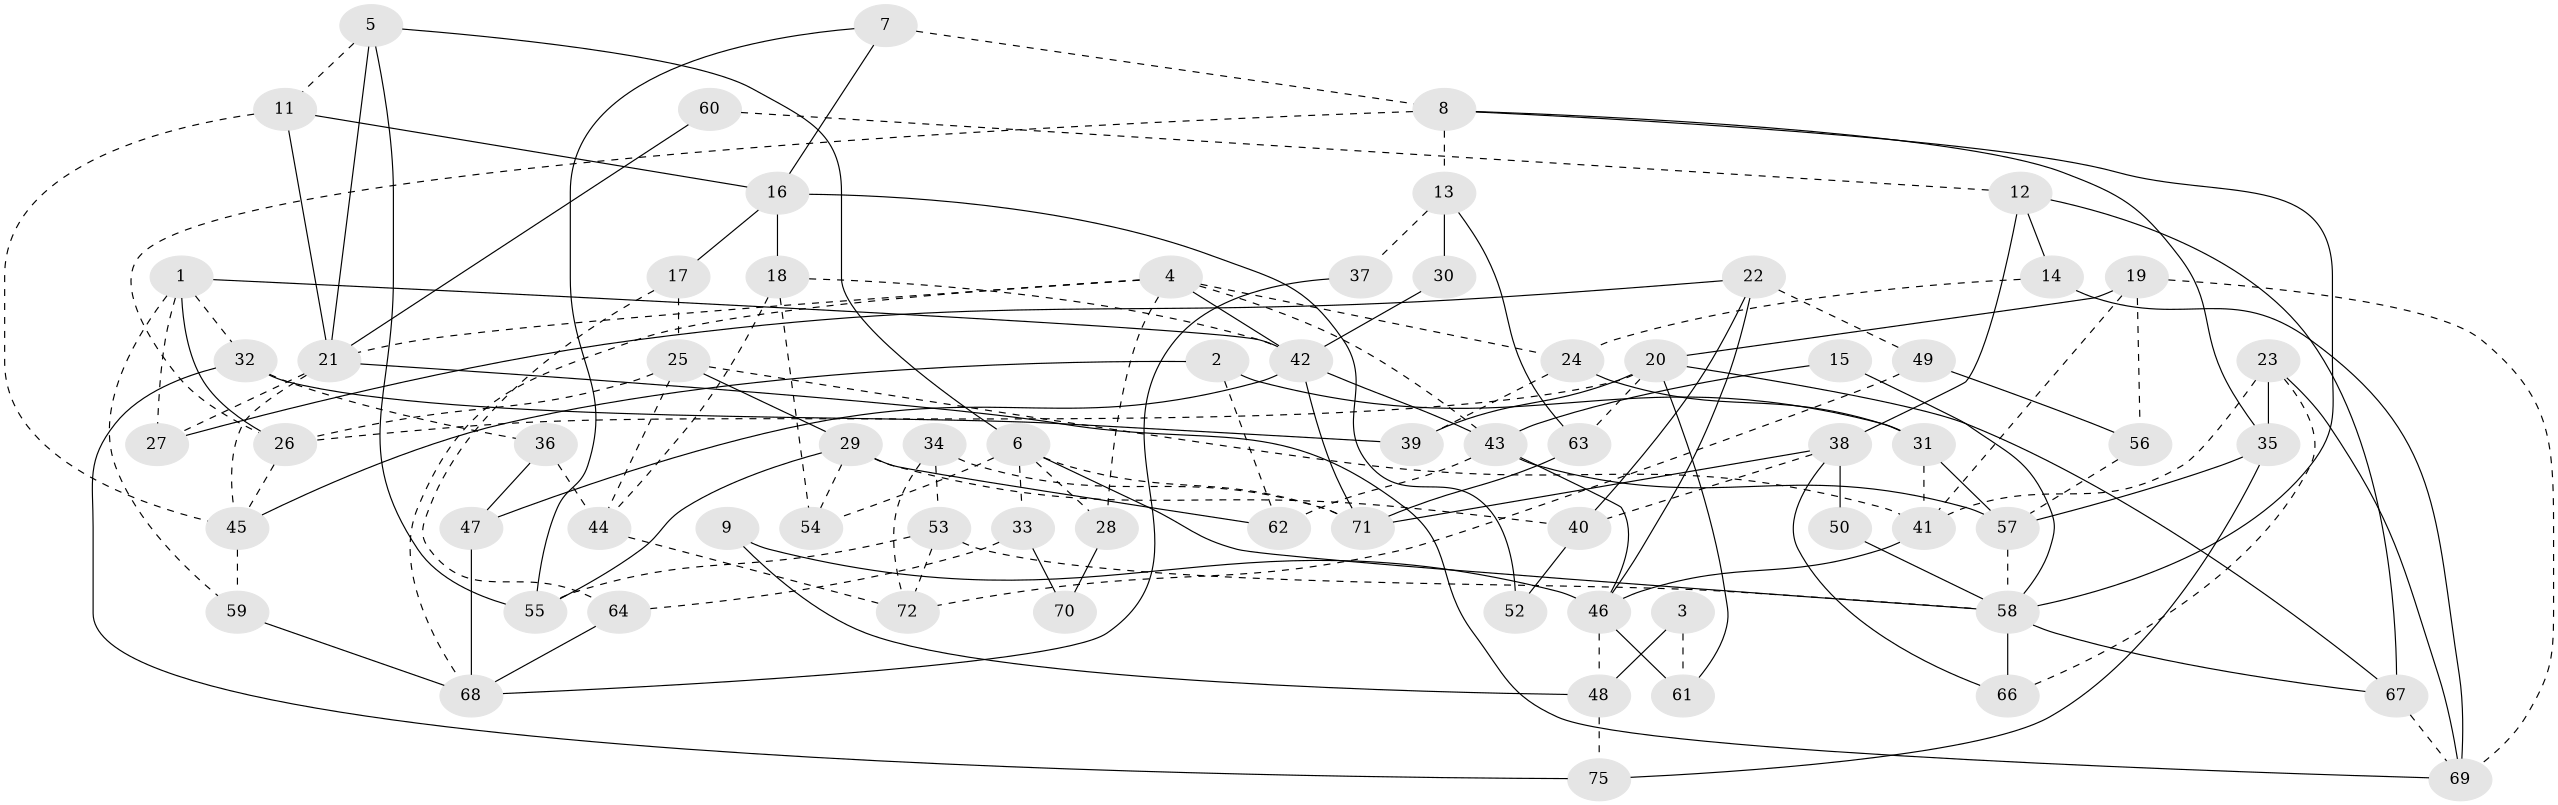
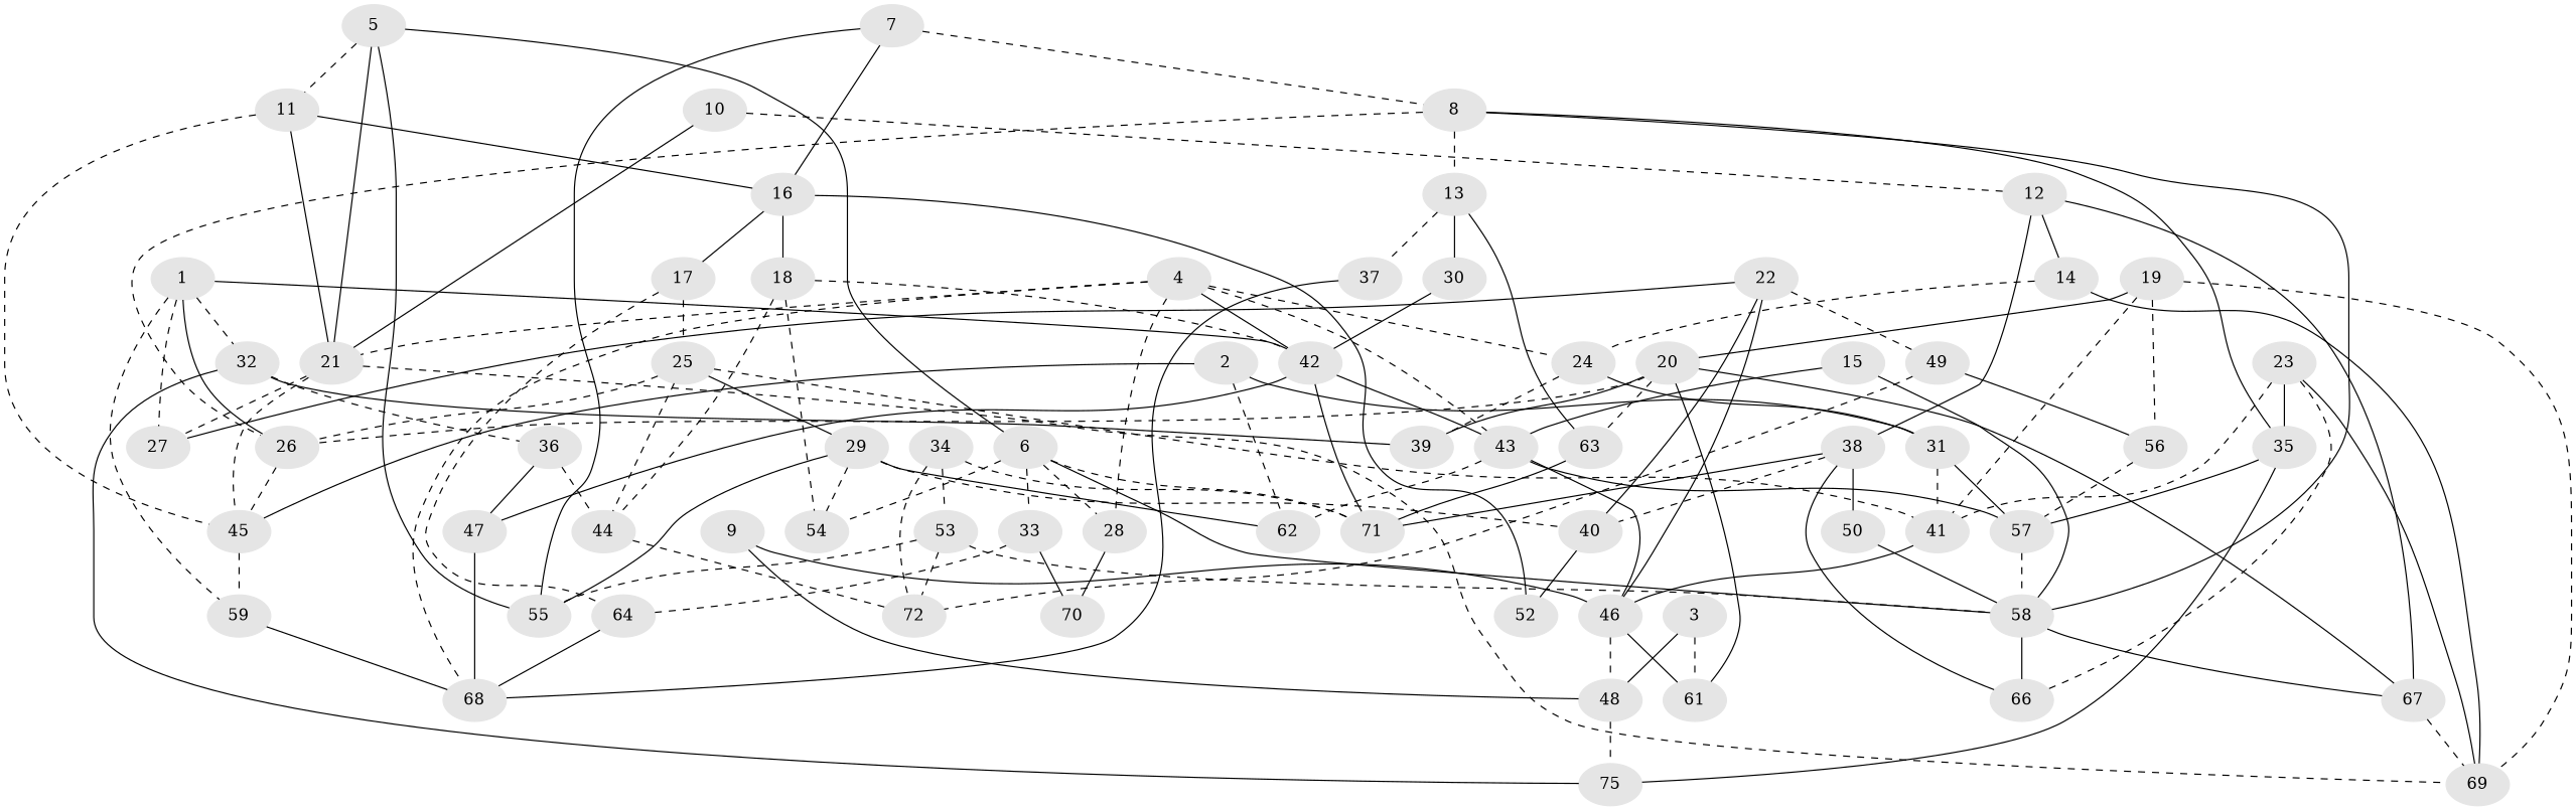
  graph {
    node [color=gray90 style=filled]
    edge [style=solid]
    1
    26
    27
    32
    42
    59
    45
    39
    36
    n10 [label=75]
    43
    71
    47
    68
    2
    31
    62
    41
    57
    44
    72
    3
    48
    61
    4
    21
    24
    28
    69
    70
    46
    5
    6
    11
    55
    33
    54
    58
    16
    64
    67
    66
    7
    8
    13
    35
    17
    18
    52
    30
    37
    63
    9
-   10 [label=60]
+   10
    12
    14
    38
    40
    50
    15
    25
    29
    19
    20
    56
    22
    49
    23
    34
    53
    1 -- 26
    1 -- 27 [style=dashed]
    1 -- 32 [style=dashed]
    1 -- 42
    1 -- 59 [style=dashed]
    26 -- 45 [style=dashed]
    32 -- 39
    32 -- 36 [style=dashed]
    32 -- n10
    42 -- 43
    42 -- 71
    42 -- 47
    59 -- 68
    45 -- 59 [style=dashed]
    36 -- 47
    36 -- 44 [style=dashed]
    43 -- 62 [style=dashed]
    43 -- 57
    43 -- 46
    47 -- 68
    2 -- 45
    2 -- 31
    2 -- 62 [style=dashed]
    31 -- 41 [style=dashed]
    31 -- 57
    41 -- 46
    57 -- 58 [style=dashed]
    44 -- 72 [style=dashed]
    3 -- 48
    3 -- 61 [style=dashed]
    48 -- n10 [style=dashed]
    4 -- 42
    4 -- 43 [style=dashed]
    4 -- 68 [style=dashed]
    4 -- 21 [style=dashed]
    4 -- 24 [style=dashed]
    4 -- 28 [style=dashed]
    21 -- 27 [style=dashed]
    21 -- 45 [style=dashed]
-   21 -- 69
+   21 -- 69 [style=dashed]
    24 -- 39 [style=dashed]
    24 -- 31
    28 -- 70
    46 -- 48 [style=dashed]
    46 -- 61
    5 -- 21
    5 -- 6
    5 -- 11 [style=dashed]
    5 -- 55
    6 -- 71 [style=dashed]
    6 -- 28 [style=dashed]
    6 -- 33 [style=dashed]
    6 -- 54 [style=dashed]
    6 -- 58
    11 -- 45 [style=dashed]
    11 -- 21
    11 -- 16
    33 -- 70
    33 -- 64 [style=dashed]
    58 -- 67
    58 -- 66
    16 -- 17
    16 -- 18
    16 -- 52
    64 -- 68
    67 -- 69 [style=dashed]
    7 -- 55
    7 -- 16
    7 -- 8 [style=dashed]
    8 -- 26 [style=dashed]
    8 -- 58
    8 -- 13 [style=dashed]
    8 -- 35
    13 -- 30
    13 -- 37 [style=dashed]
    13 -- 63
    35 -- n10
    35 -- 57
    17 -- 64 [style=dashed]
    17 -- 25 [style=dashed]
    18 -- 42 [style=dashed]
    18 -- 44 [style=dashed]
    18 -- 54 [style=dashed]
    30 -- 42
    37 -- 68
    63 -- 71
    9 -- 48
    9 -- 46
    10 -- 21
    10 -- 12 [style=dashed]
    12 -- 67
    12 -- 14
    12 -- 38
    14 -- 24 [style=dashed]
    14 -- 69
    38 -- 71
    38 -- 66
    38 -- 40 [style=dashed]
    38 -- 50
    40 -- 52
    50 -- 58
    15 -- 43
    15 -- 58
    25 -- 26 [style=dashed]
    25 -- 41 [style=dashed]
    25 -- 44 [style=dashed]
    25 -- 29
    29 -- 62
    29 -- 55
    29 -- 54 [style=dashed]
    29 -- 40 [style=dashed]
    19 -- 41 [style=dashed]
    19 -- 69 [style=dashed]
    19 -- 20
    19 -- 56 [style=dashed]
    20 -- 26 [style=dashed]
    20 -- 39
    20 -- 61
    20 -- 67
    20 -- 63 [style=dashed]
    56 -- 57 [style=dashed]
    22 -- 27
    22 -- 46
    22 -- 40
    22 -- 49 [style=dashed]
    49 -- 72 [style=dashed]
    49 -- 56
    23 -- 41 [style=dashed]
    23 -- 69
    23 -- 66 [style=dashed]
    23 -- 35
    34 -- 71 [style=dashed]
    34 -- 72 [style=dashed]
    34 -- 53 [style=dashed]
    53 -- 72 [style=dashed]
    53 -- 55 [style=dashed]
    53 -- 58 [style=dashed]
  }
